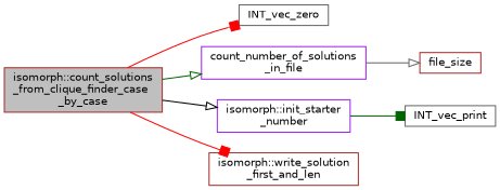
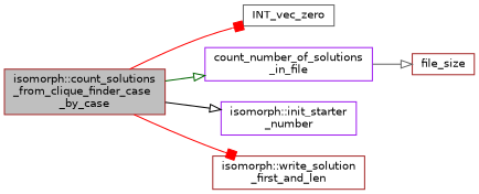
  digraph {
    rankdir=LR
    node [color=brown fillcolor=white fontname=Helvetica fontsize=10 shape=record style=filled]
    edge [arrowhead=box color=red fontname=Helvetica fontsize=10 labelfontname=Helvetica labelfontsize=10 style=solid]
    n1 [fillcolor=grey75 fontcolor=black height=0.2 label="isomorph::count_solutions\l_from_clique_finder_case\l_by_case" width=0.4]
    n2 [color=gray40 height=0.2 label=INT_vec_zero width=0.4]
    n3 [color=purple height=0.2 label="count_number_of_solutions\l_in_file" width=0.4]
    n4 [color=purple height=0.2 label="isomorph::init_starter\l_number" width=0.4]
    n5 [height=0.2 label="isomorph::write_solution\l_first_and_len" width=0.4]
    n6 [height=0.2 label=file_size width=0.4]
-   n7 [color=gray40 height=0.2 label=INT_vec_print width=0.4]
    n1 -> n2
    n1 -> n3 [arrowhead=onormal color=darkgreen]
    n1 -> n4 [arrowhead=onormal color=black]
    n1 -> n5
    n3 -> n6 [arrowhead=onormal color=gray40]
-   n4 -> n7 [color=darkgreen]
  }
